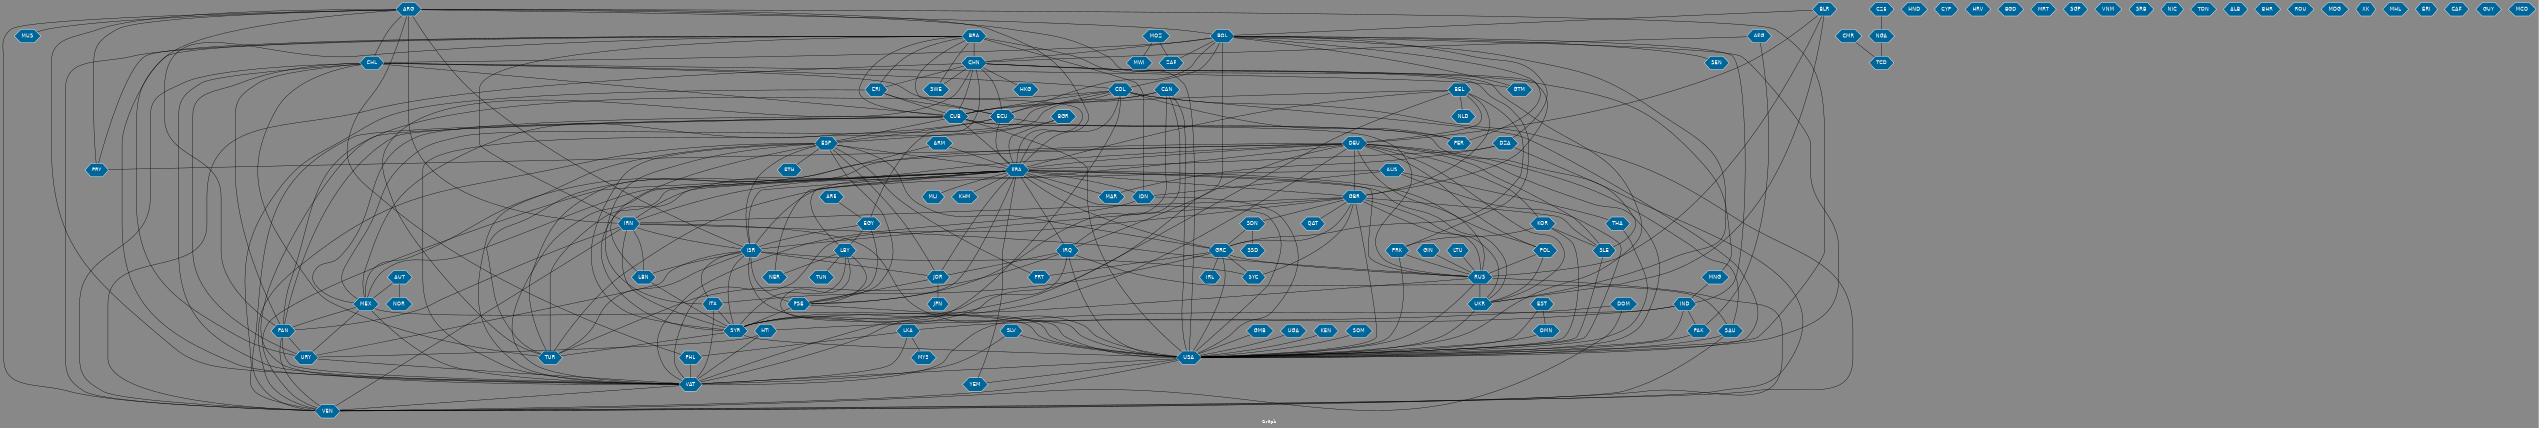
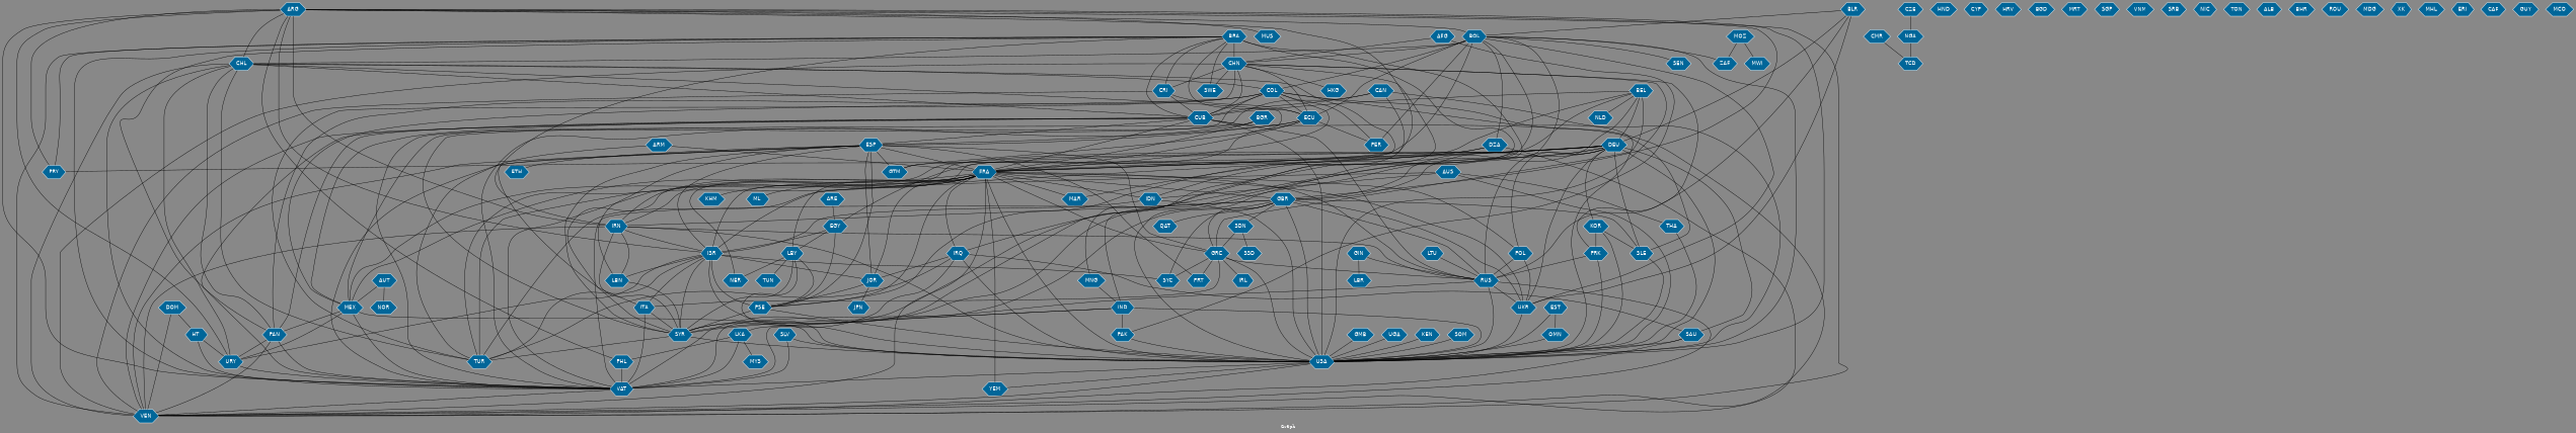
  graph {
    bgcolor="#888888"
    fontcolor=white
    fontsize=12
    label="Graph"
    node [color=white fillcolor="#006699" fontcolor=white fontname=Helvetica shape=hexagon style=filled]
    edge [arrowhead=open color=black fontcolor=white fontname=Courier fontsize=12 weight=1]
    n1 [label=FRA]
    n2 [label=VEN]
    n3 [label=USA]
    n4 [label=ISR]
    n5 [label=GBR]
    n6 [label=YEM]
    n7 [label=MEX]
    n8 [label=VAT]
    n9 [label=IDN]
    n10 [label=RUS]
    n11 [label=NER]
    n12 [label=UKR]
    n13 [label=GRC]
    n14 [label=SYR]
    n15 [label=PSE]
    n16 [label=IRQ]
    n17 [label=TUR]
    n18 [label=IRN]
    n19 [label=MLI]
    n20 [label=LBY]
    n21 [label=JOR]
    n22 [label=POL]
    n23 [label=MAR]
    n24 [label=KHM]
    n25 [label=ITA]
    n26 [label=URY]
    n27 [label=LBN]
    n28 [label=SYC]
    n29 [label=SLE]
    n30 [label=SDN]
    n31 [label=QAT]
    n32 [label=PAN]
    n33 [label=PRT]
    n34 [label=IRL]
    n35 [label=SAU]
    n36 [label=TUN]
    n37 [label=JPN]
    n38 [label=HTI]
    n39 [label=MYS]
    n40 [label=ARG]
    n41 [label=CHL]
    n42 [label=PHL]
    n43 [label=BOL]
    n44 [label=MUS]
    n45 [label=PRY]
    n46 [label=CUB]
    n47 [label=COL]
    n48 [label=GTM]
    n49 [label=BRA]
    n50 [label=ECU]
    n51 [label=CHN]
    n52 [label=CRI]
    n53 [label=SWE]
    n54 [label=PER]
    n55 [label=IND]
    n56 [label=ZAF]
    n57 [label=DZA]
    n58 [label=SEN]
    n59 [label=ESP]
    n60 [label=SSD]
    n61 [label=DEU]
    n62 [label=KOR]
    n63 [label=PRK]
    n64 [label=ETH]
    n65 [label=EGY]
    n66 [label=HKG]
    n67 [label=MNG]
    n68 [label=LKA]
    n69 [label=PAK]
    n70 [label=EST]
    n71 [label=OMN]
    n72 [label=AFG]
    n73 [label=CAN]
    n74 [label=BEL]
    n75 [label=NLD]
    n76 [label=AUS]
    n77 [label=THA]
    n78 [label=NGA]
    n79 [label=TCD]
    n80 [label=CZE]
    n81 [label=HND]
    n82 [label=CYP]
    n83 [label=CMR]
    n84 [label=GMB]
    n85 [label=HRV]
    n86 [label=MOZ]
    n87 [label=MWI]
    n88 [label=BGD]
    n89 [label=UGA]
    n90 [label=NOR]
    n91 [label=SLV]
    n92 [label=KEN]
    n93 [label=MRT]
    n94 [label=AUT]
    n95 [label=SGP]
    n96 [label=VNM]
    n97 [label=BGR]
    n98 [label=LTU]
    n99 [label=DOM]
    n100 [label=SRB]
    n101 [label=NIC]
    n102 [label=BLR]
    n103 [label=ARM]
    n104 [label=TON]
    n105 [label=GIN]
+   n106 [label=LBR]
    n107 [label=ALB]
    n108 [label=BHR]
    n109 [label=ROU]
    n110 [label=ARE]
    n111 [label=SOM]
    n112 [label=MDG]
    n113 [label=XK]
    n114 [label=MHL]
    n115 [label=ERI]
    n116 [label=CAF]
    n117 [label=GUY]
    n118 [label=MCO]
    n1 -- n2
    n1 -- n3 [weight=34]
    n1 -- n4 [weight=34]
    n1 -- n5 [weight=8]
    n1 -- n6 [weight=9]
    n1 -- n7 [weight=2]
    n1 -- n8 [weight=2]
    n1 -- n9
    n1 -- n10 [weight=6]
    n1 -- n11 [weight=2]
    n1 -- n12 [weight=2]
    n1 -- n13 [weight=5]
    n1 -- n14 [weight=10]
    n1 -- n15
    n1 -- n16 [weight=4]
    n1 -- n17 [weight=12]
    n1 -- n18
    n1 -- n19
    n1 -- n20
    n1 -- n21
    n1 -- n22
    n1 -- n23 [weight=4]
    n1 -- n24
    n3 -- n2 [weight=5]
    n3 -- n6
    n3 -- n8
    n4 -- n3 [weight=2]
    n4 -- n14 [weight=6]
    n4 -- n15 [weight=34]
    n4 -- n17 [weight=6]
    n4 -- n21
    n4 -- n25
    n4 -- n26 [weight=2]
    n4 -- n27 [weight=21]
    n4 -- n28 [weight=2]
    n5 -- n3 [weight=17]
    n5 -- n4
    n5 -- n8 [weight=2]
    n5 -- n10 [weight=5]
    n5 -- n12
    n5 -- n13
    n5 -- n18
    n5 -- n28
    n5 -- n29
    n5 -- n30
    n5 -- n31
    n7 -- n3 [weight=7]
    n7 -- n8 [weight=7]
    n7 -- n26
    n7 -- n32
    n8 -- n2 [weight=2]
    n9 -- n3
    n9 -- n8
    n10 -- n2 [weight=7]
    n10 -- n3 [weight=6]
    n10 -- n12 [weight=35]
    n10 -- n14 [weight=7]
    n12 -- n3 [weight=2]
    n13 -- n3
    n13 -- n10 [weight=12]
    n13 -- n25
    n13 -- n28 [weight=2]
    n13 -- n33
    n13 -- n34
    n14 -- n3 [weight=3]
    n14 -- n17 [weight=6]
    n15 -- n3 [weight=4]
    n15 -- n14
    n16 -- n3
    n16 -- n14 [weight=5]
    n16 -- n17
    n16 -- n21 [weight=2]
    n16 -- n35
    n18 -- n2 [weight=6]
    n18 -- n3 [weight=5]
    n18 -- n4 [weight=2]
    n18 -- n10 [weight=2]
    n18 -- n14
    n18 -- n27
-   n18 -- n32
    n20 -- n3
    n20 -- n11
    n20 -- n14
    n20 -- n15
    n20 -- n36 [weight=2]
    n21 -- n15 [weight=5]
    n21 -- n37 [weight=4]
    n22 -- n10 [weight=2]
    n22 -- n12 [weight=2]
    n25 -- n8 [weight=5]
    n25 -- n14 [weight=2]
    n26 -- n8 [weight=2]
    n27 -- n14 [weight=9]
    n29 -- n3
    n30 -- n13 [weight=15]
    n30 -- n60 [weight=2]
    n32 -- n2
    n32 -- n8
    n32 -- n26
    n35 -- n2 [weight=2]
    n35 -- n3 [weight=2]
    n38 -- n8 [weight=3]
    n38 -- n26
    n40 -- n1 [weight=3]
    n40 -- n2
    n40 -- n3 [weight=7]
    n40 -- n4 [weight=3]
    n40 -- n5 [weight=2]
    n40 -- n8 [weight=2]
    n40 -- n18 [weight=5]
    n40 -- n26 [weight=3]
    n40 -- n41 [weight=3]
    n40 -- n42
    n40 -- n43
    n40 -- n44
    n40 -- n45 [weight=3]
    n41 -- n1 [weight=2]
    n41 -- n2 [weight=3]
    n41 -- n8 [weight=4]
    n41 -- n17
    n41 -- n26
    n41 -- n32
    n41 -- n46
    n41 -- n47
    n41 -- n48 [weight=2]
    n42 -- n8 [weight=40]
    n43 -- n3 [weight=6]
    n43 -- n8 [weight=7]
    n43 -- n12 [weight=4]
    n43 -- n41 [weight=17]
    n43 -- n47 [weight=2]
    n43 -- n48
    n43 -- n50 [weight=3]
    n43 -- n51
    n43 -- n54 [weight=4]
    n43 -- n55
    n43 -- n56
    n43 -- n57
    n43 -- n58
    n46 -- n1
    n46 -- n2 [weight=2]
    n46 -- n3 [weight=84]
    n46 -- n7
    n46 -- n8
    n46 -- n10
    n46 -- n29
    n46 -- n32
    n46 -- n59
    n47 -- n1
    n47 -- n2 [weight=4]
    n47 -- n3
    n47 -- n7
    n47 -- n8 [weight=2]
    n47 -- n32 [weight=2]
    n47 -- n46
    n47 -- n50
    n47 -- n54
    n49 -- n2 [weight=5]
    n49 -- n3 [weight=3]
    n49 -- n8
    n49 -- n9 [weight=12]
    n49 -- n18
    n49 -- n32
    n49 -- n45 [weight=2]
    n49 -- n46
    n49 -- n50
    n49 -- n51 [weight=2]
    n49 -- n52
    n49 -- n53
    n50 -- n1
    n50 -- n8 [weight=4]
    n50 -- n54 [weight=3]
    n50 -- n59
-   n51 -- n65
+   n50 -- n65
    n51 -- n2 [weight=11]
    n51 -- n3
    n51 -- n17
    n51 -- n46
    n51 -- n50 [weight=6]
    n51 -- n52
    n51 -- n53
    n51 -- n63
    n51 -- n66
    n51 -- n67
    n52 -- n2
    n52 -- n46
    n52 -- n50
    n55 -- n3 [weight=5]
    n55 -- n8
    n55 -- n68
    n55 -- n69 [weight=4]
    n57 -- n1 [weight=5]
    n57 -- n2
    n57 -- n23
    n59 -- n1 [weight=16]
    n59 -- n2 [weight=3]
    n59 -- n4 [weight=14]
    n59 -- n8 [weight=2]
    n59 -- n13 [weight=13]
    n59 -- n14 [weight=3]
    n59 -- n15 [weight=3]
    n59 -- n21 [weight=2]
    n59 -- n25
    n59 -- n27 [weight=8]
    n59 -- n33
+   n59 -- n48 [weight=3]
    n59 -- n64
    n61 -- n1 [weight=12]
    n61 -- n3
    n61 -- n4 [weight=2]
    n61 -- n5 [weight=6]
    n61 -- n7
    n61 -- n10 [weight=6]
    n61 -- n12 [weight=9]
    n61 -- n14
    n61 -- n16 [weight=2]
    n61 -- n17 [weight=2]
    n61 -- n18
    n61 -- n22
    n61 -- n29 [weight=3]
    n61 -- n35
    n61 -- n45
    n61 -- n62 [weight=3]
    n62 -- n3
    n62 -- n29 [weight=3]
    n62 -- n63 [weight=17]
    n63 -- n3 [weight=19]
    n63 -- n10 [weight=3]
    n65 -- n4
    n65 -- n15 [weight=4]
    n65 -- n20 [weight=2]
    n67 -- n55 [weight=2]
    n68 -- n8 [weight=21]
    n68 -- n39
    n68 -- n42 [weight=4]
    n69 -- n3
    n70 -- n3
    n70 -- n71
    n71 -- n3
    n72 -- n51
    n72 -- n69 [weight=5]
    n73 -- n3
    n73 -- n7
    n73 -- n15 [weight=2]
-   n73 -- n16 [weight=2]
    n73 -- n46
    n74 -- n1 [weight=7]
    n74 -- n5
    n74 -- n13 [weight=13]
    n74 -- n14 [weight=2]
    n74 -- n46
    n74 -- n61
    n74 -- n75
    n76 -- n3
    n76 -- n9
    n76 -- n17 [weight=2]
    n76 -- n77
    n77 -- n3
    n78 -- n79 [weight=3]
    n80 -- n78
    n83 -- n79
    n84 -- n3
    n86 -- n56
    n86 -- n87
    n89 -- n3
    n91 -- n3
    n91 -- n8 [weight=2]
    n92 -- n3
    n94 -- n7
    n94 -- n90
    n97 -- n1 [weight=7]
+   n97 -- n14
    n97 -- n59
    n98 -- n10
    n99 -- n2
    n99 -- n38
    n102 -- n10 [weight=2]
    n102 -- n12 [weight=7]
    n102 -- n43
    n102 -- n61
    n103 -- n1
    n103 -- n17
    n105 -- n10
+   n105 -- n106
    n110 -- n65
    n111 -- n3
  }
